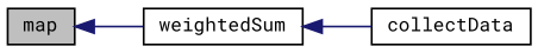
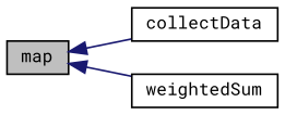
  digraph {
    fontname="Roboto Mono"
    rankdir=LR
    node [color=black fontname="Roboto Mono" fontsize=10 shape=record]
    edge [color=midnightblue dir=back fontname="Roboto Mono" fontsize=10 labelfontname=Helvetica labelfontsize=10 style=solid]
    n1 [fillcolor=grey75 fontcolor=black height=0.2 label=map style=filled width=0.4]
    n2 [height=0.2 label=collectData width=0.4]
    n3 [height=0.2 label=weightedSum width=0.4]
-   n3 -> n2
+   n1 -> n2
    n1 -> n3
  }
